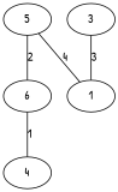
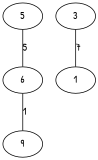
  graph {
    fontname="Patrick Hand"
    node [fontname="Patrick Hand"]
    edge [fontname="Patrick Hand"]
    5
    6
    1
-   4
+   4 [label=9]
    3
-   5 -- 6 [label=2]
-   5 -- 1 [label=4]
+   5 -- 6 [label=5]
    6 -- 4 [label=1]
-   3 -- 1 [label=3]
+   3 -- 1 [label=7]
  }
